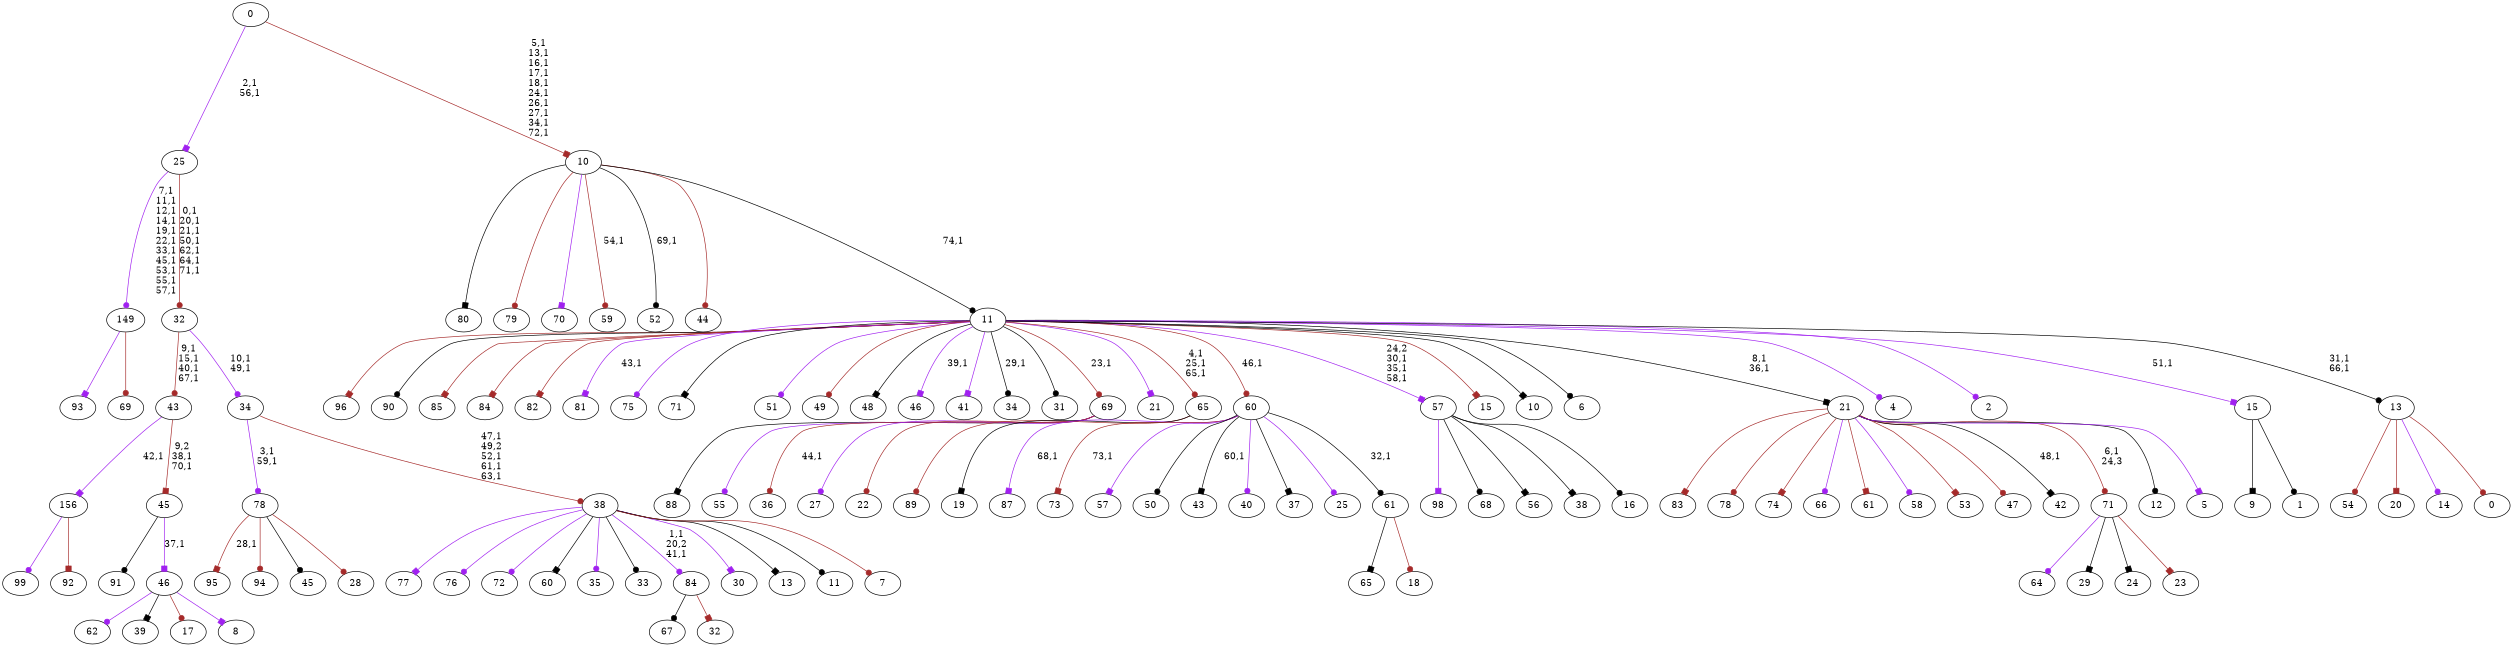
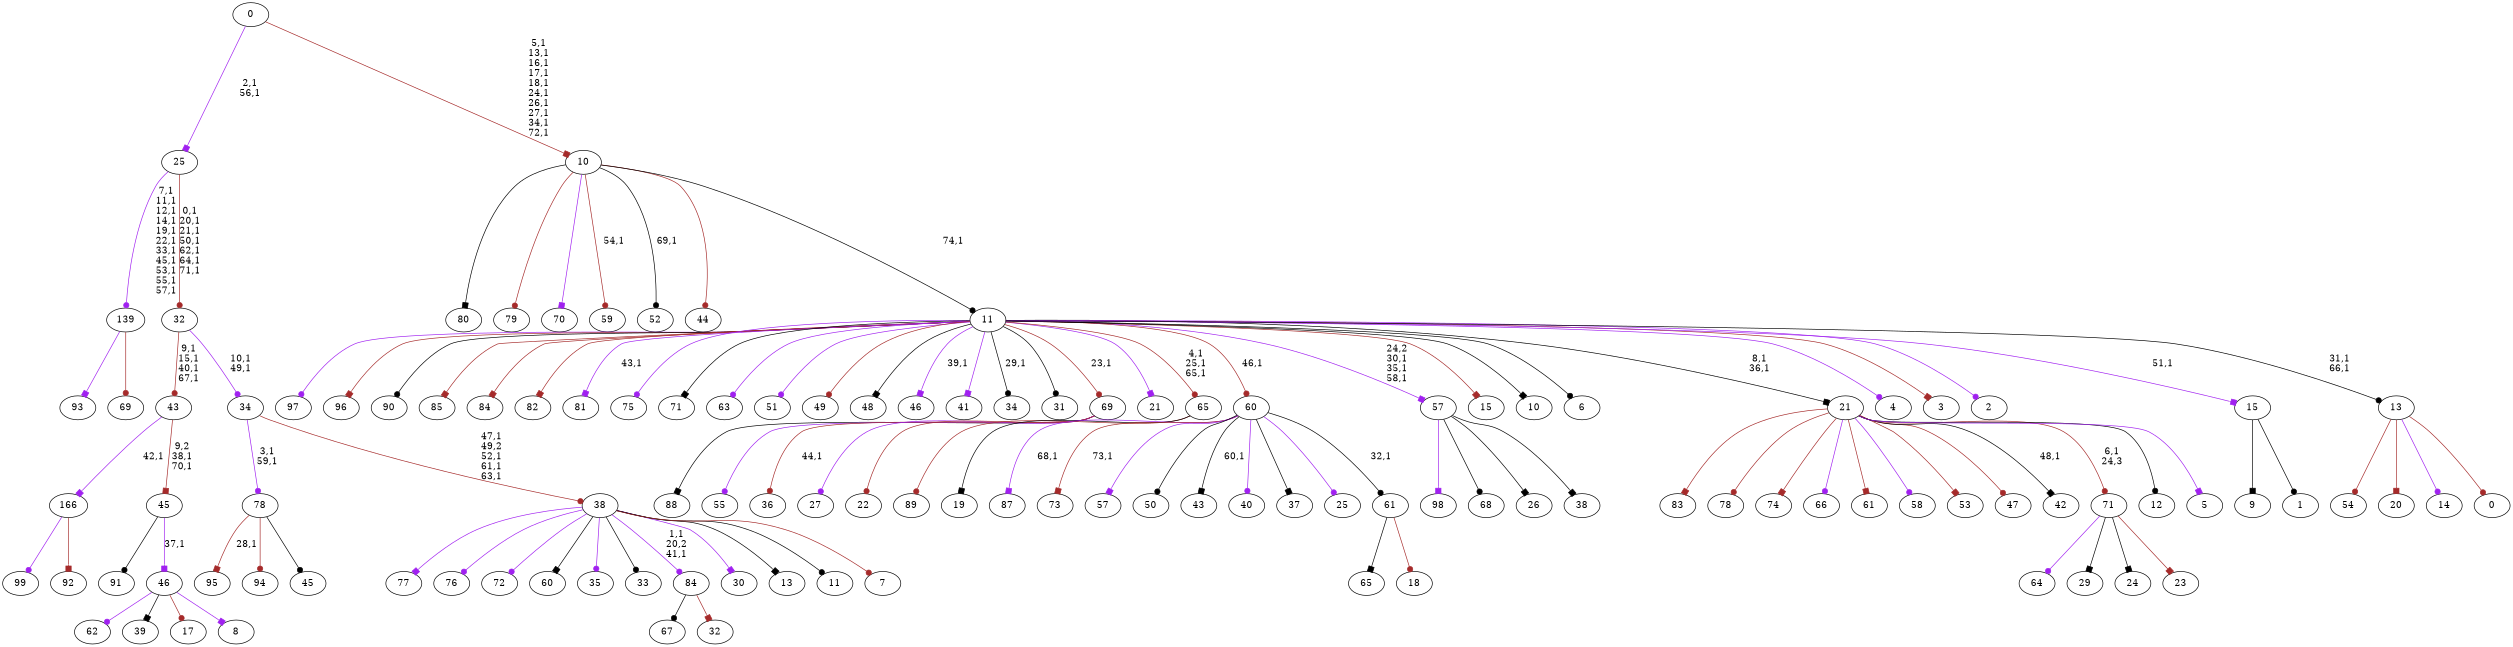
  digraph {
    edge [arrowhead=dot color=brown]
    n1 [label=99]
    n2 [label=98]
+   n3 [label=97]
    n4 [label=96]
    n5 [label=95]
    n6 [label=94]
    n7 [label=93]
    n8 [label=92]
-   166 [label=156]
+   166
    n10 [label=91]
    n11 [label=90]
    n12 [label=89]
    n13 [label=88]
    n14 [label=87]
    n15 [label=85]
    n16 [label=84]
    n17 [label=83]
    n18 [label=82]
    n19 [label=81]
    n20 [label=80]
    n21 [label=79]
    n22 [label=78]
    n23 [label=77]
    n24 [label=76]
    n25 [label=75]
    n26 [label=74]
    n27 [label=73]
    n28 [label=72]
    n29 [label=71]
    n30 [label=70]
    n31 [label=69]
-   139 [label=149]
+   139
    n33 [label=68]
    n34 [label=67]
    n35 [label=66]
    n36 [label=65]
    n37 [label=64]
+   n38 [label=63]
    n39 [label=62]
    n40 [label=61]
    n41 [label=60]
    n42 [label=59]
    n43 [label=58]
    n44 [label=57]
-   n45 [label=56]
+   n45 [label=26]
    n46 [label=55]
    n47 [label=54]
    n48 [label=53]
    n49 [label=52]
    n50 [label=51]
    n51 [label=50]
    n52 [label=49]
    n53 [label=48]
    n54 [label=47]
    n55 [label=46]
    n56 [label=45]
    n57 [label=44]
    n58 [label=43]
    n59 [label=42]
    n60 [label=41]
    n61 [label=40]
    n62 [label=39]
    n63 [label=38]
    n64 [label=37]
    n65 [label=36]
    n66 [label=35]
    n67 [label=34]
    n68 [label=33]
    n69 [label=32]
    84
    n71 [label=31]
    n72 [label=30]
    n73 [label=29]
-   n74 [label=28]
    78
    n76 [label=27]
    n77 [label=25]
    n78 [label=24]
    n79 [label=23]
    71
    n81 [label=22]
    69
    n83 [label=21]
    n84 [label=20]
    n85 [label=19]
    65
    n87 [label=18]
    61
    60
    n90 [label=17]
-   n91 [label=16]
    57
    n93 [label=15]
    n94 [label=14]
    n95 [label=13]
    n96 [label=12]
    n97 [label=11]
    n98 [label=10]
    n99 [label=9]
    n100 [label=8]
    46
    45
    43
    n104 [label=7]
    38
    34
    32
    25
    n109 [label=6]
    n110 [label=5]
    21
    n112 [label=4]
+   n113 [label=3]
    n114 [label=2]
    n115 [label=1]
    15
    n117 [label=0]
    13
    11
    10
    0
    166 -> n1 [color=purple]
    166 -> n8 [arrowhead=box]
    139 -> n7 [arrowhead=box color=purple]
    139 -> n31
    84 -> n34 [color=black]
    84 -> n69 [arrowhead=box]
    78 -> n5 [arrowhead=box label="28,1"]
    78 -> n6
    78 -> n56 [color=black]
-   78 -> n74
    71 -> n37 [color=purple]
    71 -> n73 [arrowhead=box color=black]
    71 -> n78 [arrowhead=box color=black]
    71 -> n79 [arrowhead=box]
    69 -> n13 [arrowhead=box color=black]
    69 -> n46 [color=purple]
    69 -> n65 [label="44,1"]
    69 -> n76 [color=purple]
    69 -> n81
    65 -> n12
    65 -> n85 [arrowhead=box color=black]
    61 -> n36 [arrowhead=box color=black]
    61 -> n87
    60 -> n14 [arrowhead=box color=purple label="68,1"]
    60 -> n27 [arrowhead=box label="73,1"]
    60 -> n44 [arrowhead=box color=purple]
    60 -> n51 [color=black]
    60 -> n58 [arrowhead=box color=black label="60,1"]
    60 -> n61 [color=purple]
    60 -> n64 [arrowhead=box color=black]
    60 -> n77 [color=purple]
    60 -> 61 [color=black label="32,1"]
    57 -> n2 [arrowhead=box color=purple]
    57 -> n33 [color=black]
    57 -> n45 [arrowhead=box color=black]
    57 -> n63 [arrowhead=box color=black]
-   57 -> n91 [color=black]
    46 -> n39 [color=purple]
    46 -> n62 [arrowhead=box color=black]
    46 -> n90
    46 -> n100 [arrowhead=box color=purple]
    45 -> n10 [color=black]
    45 -> 46 [arrowhead=box color=purple label="37,1"]
    43 -> 166 [arrowhead=box color=purple label="42,1"]
    43 -> 45 [arrowhead=box label="9,2\n38,1\n70,1"]
    38 -> n23 [arrowhead=box color=purple]
    38 -> n24 [color=purple]
    38 -> n28 [color=purple]
    38 -> n41 [arrowhead=box color=black]
    38 -> n66 [color=purple]
    38 -> n68 [color=black]
    38 -> 84 [color=purple label="1,1\n20,2\n41,1"]
    38 -> n72 [arrowhead=box color=purple]
    38 -> n95 [arrowhead=box color=black]
    38 -> n97 [color=black]
    38 -> n104
    34 -> 78 [color=purple label="3,1\n59,1"]
    34 -> 38 [label="47,1\n49,2\n52,1\n61,1\n63,1"]
    32 -> 43 [label="9,1\n15,1\n40,1\n67,1"]
    32 -> 34 [color=purple label="10,1\n49,1"]
    25 -> 139 [color=purple label="7,1\n11,1\n12,1\n14,1\n19,1\n22,1\n33,1\n45,1\n53,1\n55,1\n57,1"]
    25 -> 32 [label="0,1\n20,1\n21,1\n50,1\n62,1\n64,1\n71,1"]
    21 -> n17 [arrowhead=box]
    21 -> n22
    21 -> n26 [arrowhead=box]
    21 -> n35 [color=purple]
    21 -> n40 [arrowhead=box]
    21 -> n43 [color=purple]
    21 -> n48 [arrowhead=box]
    21 -> n54
    21 -> n59 [arrowhead=box color=black label="48,1"]
    21 -> 71 [label="6,1\n24,3"]
    21 -> n96 [color=black]
    21 -> n110 [arrowhead=box color=purple]
    15 -> n99 [arrowhead=box color=black]
    15 -> n115 [color=black]
    13 -> n47
    13 -> n84 [arrowhead=box]
    13 -> n94 [color=purple]
    13 -> n117
+   11 -> n3 [color=purple]
    11 -> n4 [arrowhead=box]
    11 -> n11 [color=black]
    11 -> n15 [arrowhead=box]
    11 -> n16 [arrowhead=box]
    11 -> n18 [arrowhead=box]
    11 -> n19 [arrowhead=box color=purple label="43,1"]
    11 -> n25 [color=purple]
    11 -> n29 [arrowhead=box color=black]
+   11 -> n38 [color=purple]
    11 -> n50 [color=purple]
    11 -> n52
    11 -> n53 [arrowhead=box color=black]
    11 -> n55 [arrowhead=box color=purple label="39,1"]
    11 -> n60 [arrowhead=box color=purple]
    11 -> n67 [color=black label="29,1"]
    11 -> n71 [color=black]
    11 -> 69 [label="23,1"]
    11 -> n83 [arrowhead=box color=purple]
    11 -> 65 [label="4,1\n25,1\n65,1"]
    11 -> 60 [label="46,1"]
    11 -> 57 [arrowhead=box color=purple label="24,2\n30,1\n35,1\n58,1"]
    11 -> n93 [arrowhead=box]
    11 -> n98 [arrowhead=box color=black]
    11 -> n109 [color=black]
    11 -> 21 [arrowhead=box color=black label="8,1\n36,1"]
    11 -> n112 [color=purple]
+   11 -> n113 [arrowhead=box]
    11 -> n114 [color=purple]
    11 -> 15 [arrowhead=box color=purple label="51,1"]
    11 -> 13 [color=black label="31,1\n66,1"]
    10 -> n20 [arrowhead=box color=black]
    10 -> n21
    10 -> n30 [arrowhead=box color=purple]
    10 -> n42 [label="54,1"]
    10 -> n49 [color=black label="69,1"]
    10 -> n57
    10 -> 11 [color=black label="74,1"]
    0 -> 25 [arrowhead=box color=purple label="2,1\n56,1"]
    0 -> 10 [arrowhead=box label="5,1\n13,1\n16,1\n17,1\n18,1\n24,1\n26,1\n27,1\n34,1\n72,1"]
  }
